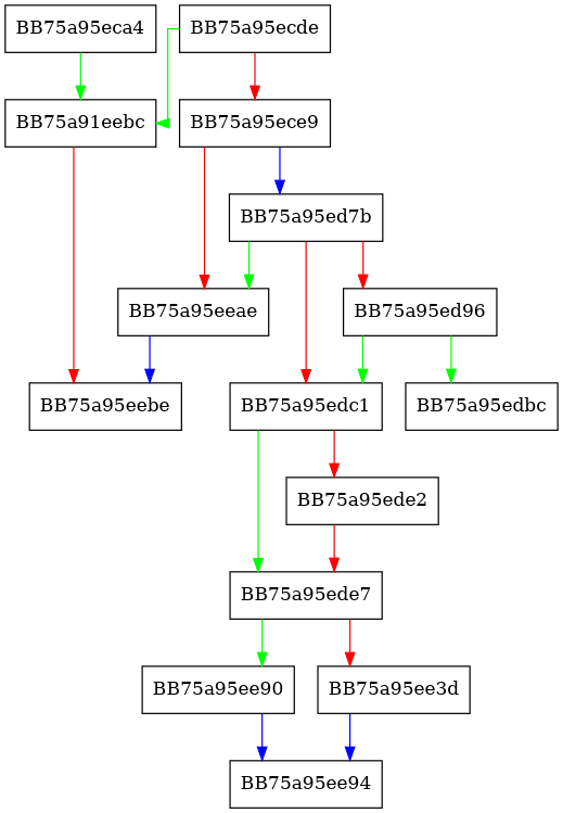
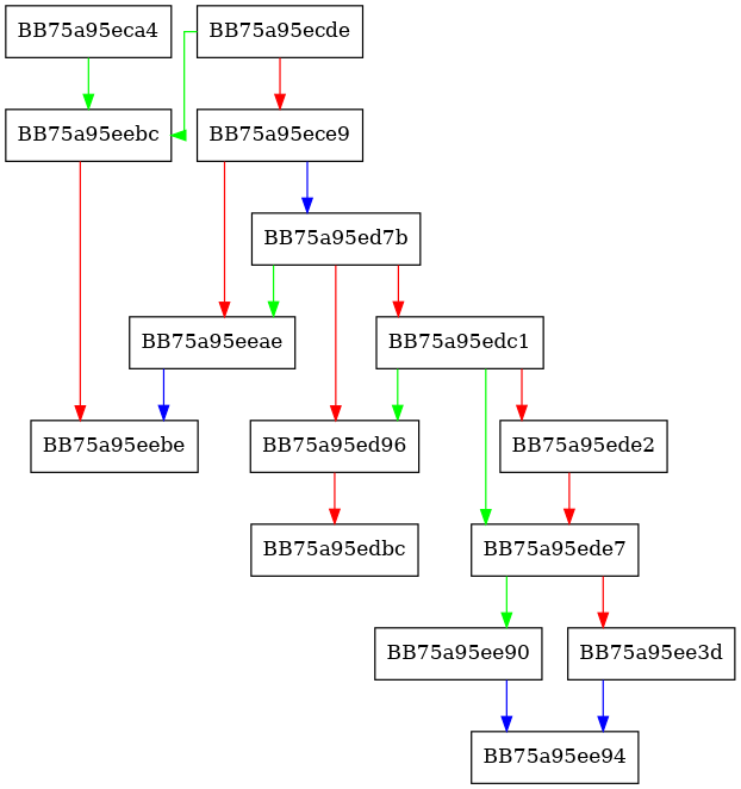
  digraph {
    splines=ortho
    node [shape=box]
    edge [color=red]
    BB75a95eca4
-   BB75a95eebc [label=BB75a91eebc]
+   BB75a95eebc
    BB75a95eebe
    BB75a95ecde
    BB75a95ece9
    BB75a95eeae
    BB75a95ed7b
    BB75a95ed96
    BB75a95edc1
    BB75a95edbc
    BB75a95ede7
    BB75a95ede2
    BB75a95ee90
    BB75a95ee3d
    BB75a95ee94
    BB75a95eca4 -> BB75a95eebc [color=green]
    BB75a95eebc -> BB75a95eebe
    BB75a95ecde -> BB75a95eebc [color=green]
    BB75a95ecde -> BB75a95ece9
    BB75a95ece9 -> BB75a95eeae
    BB75a95ece9 -> BB75a95ed7b [color=blue]
    BB75a95eeae -> BB75a95eebe [color=blue]
    BB75a95ed7b -> BB75a95eeae [color=green]
    BB75a95ed7b -> BB75a95ed96
    BB75a95ed7b -> BB75a95edc1
-   BB75a95ed96 -> BB75a95edc1 [color=green]
-   BB75a95ed96 -> BB75a95edbc [color=green]
+   BB75a95edc1 -> BB75a95ed96 [color=green]
+   BB75a95ed96 -> BB75a95edbc
    BB75a95edc1 -> BB75a95ede7 [color=green]
    BB75a95edc1 -> BB75a95ede2
    BB75a95ede7 -> BB75a95ee90 [color=green]
    BB75a95ede7 -> BB75a95ee3d
    BB75a95ede2 -> BB75a95ede7
    BB75a95ee90 -> BB75a95ee94 [color=blue]
    BB75a95ee3d -> BB75a95ee94 [color=blue]
  }
